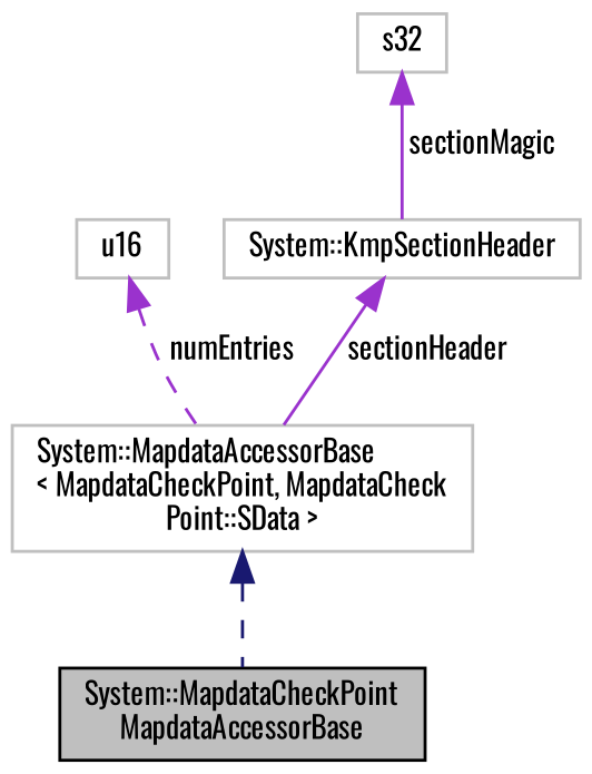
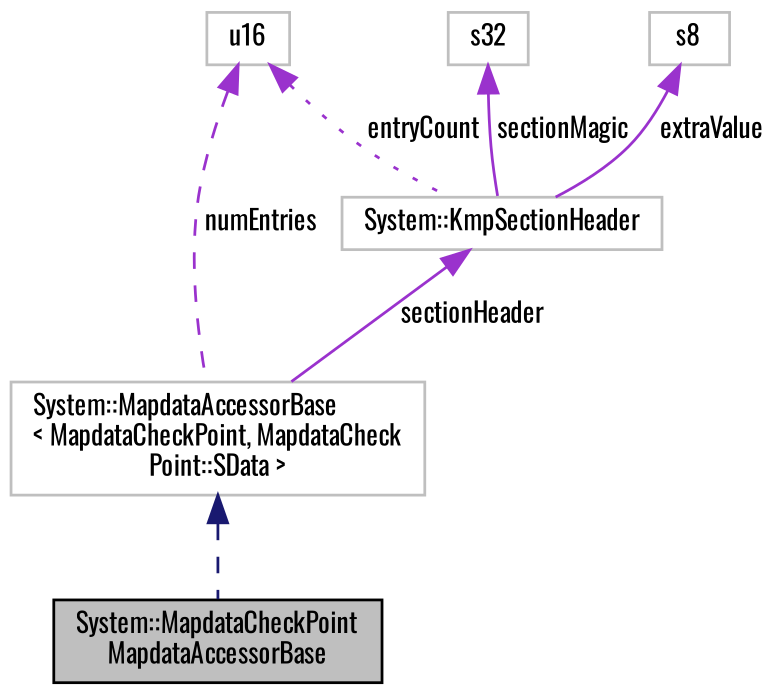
  digraph {
    fontname=Oswald
    node [color=grey75 fillcolor=white fontname=Oswald fontsize=10 shape=record style=filled]
    edge [color=darkorchid3 dir=back fontname=Oswald fontsize=10 labelfontname=FreeMono labelfontsize=10 style=solid]
    n1 [color=black fillcolor=grey75 fontcolor=black height=0.2 label="System::MapdataCheckPoint\lMapdataAccessorBase" width=0.4]
    n2 [height=0.2 label="System::MapdataAccessorBase\l\< MapdataCheckPoint, MapdataCheck\lPoint::SData \>" width=0.4]
    n3 [height=0.2 label=u16 width=0.4]
    n4 [height=0.2 label="System::KmpSectionHeader" width=0.4]
    n5 [height=0.2 label=s32 width=0.4]
+   n6 [height=0.2 label=s8 width=0.4]
    n2 -> n1 [color=midnightblue style=dashed]
    n3 -> n2 [label=" numEntries" style=dashed]
+   n3 -> n4 [label=" entryCount" style=dotted]
    n4 -> n2 [label=" sectionHeader"]
    n5 -> n4 [label=" sectionMagic"]
+   n6 -> n4 [label=" extraValue"]
  }
